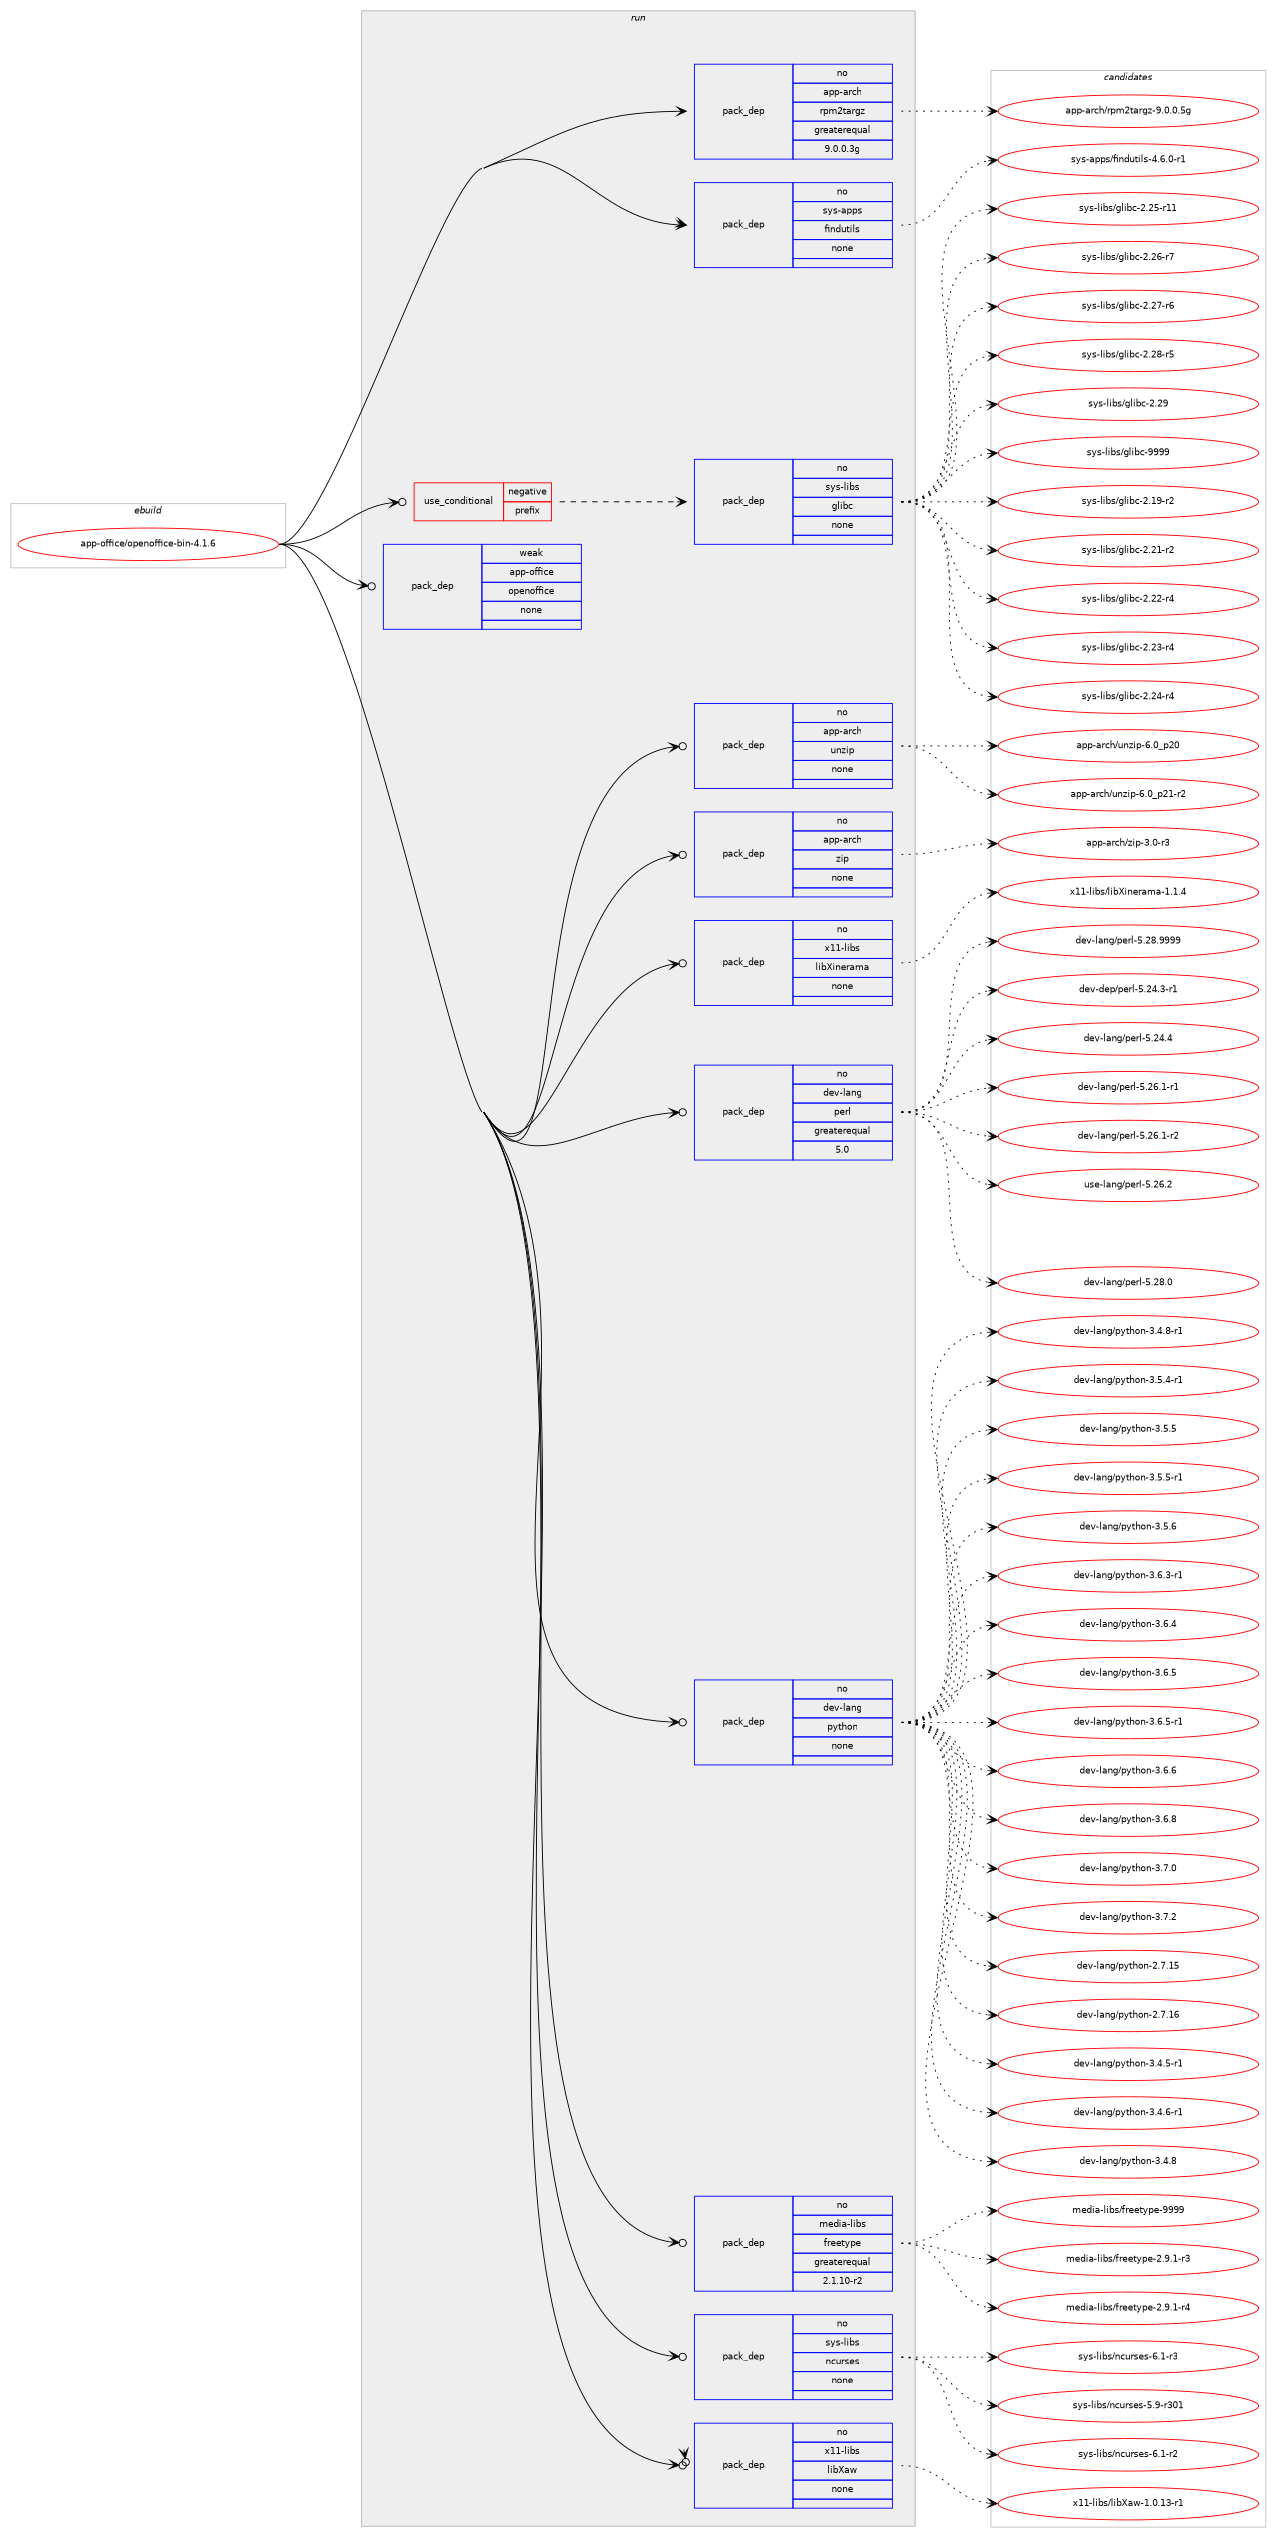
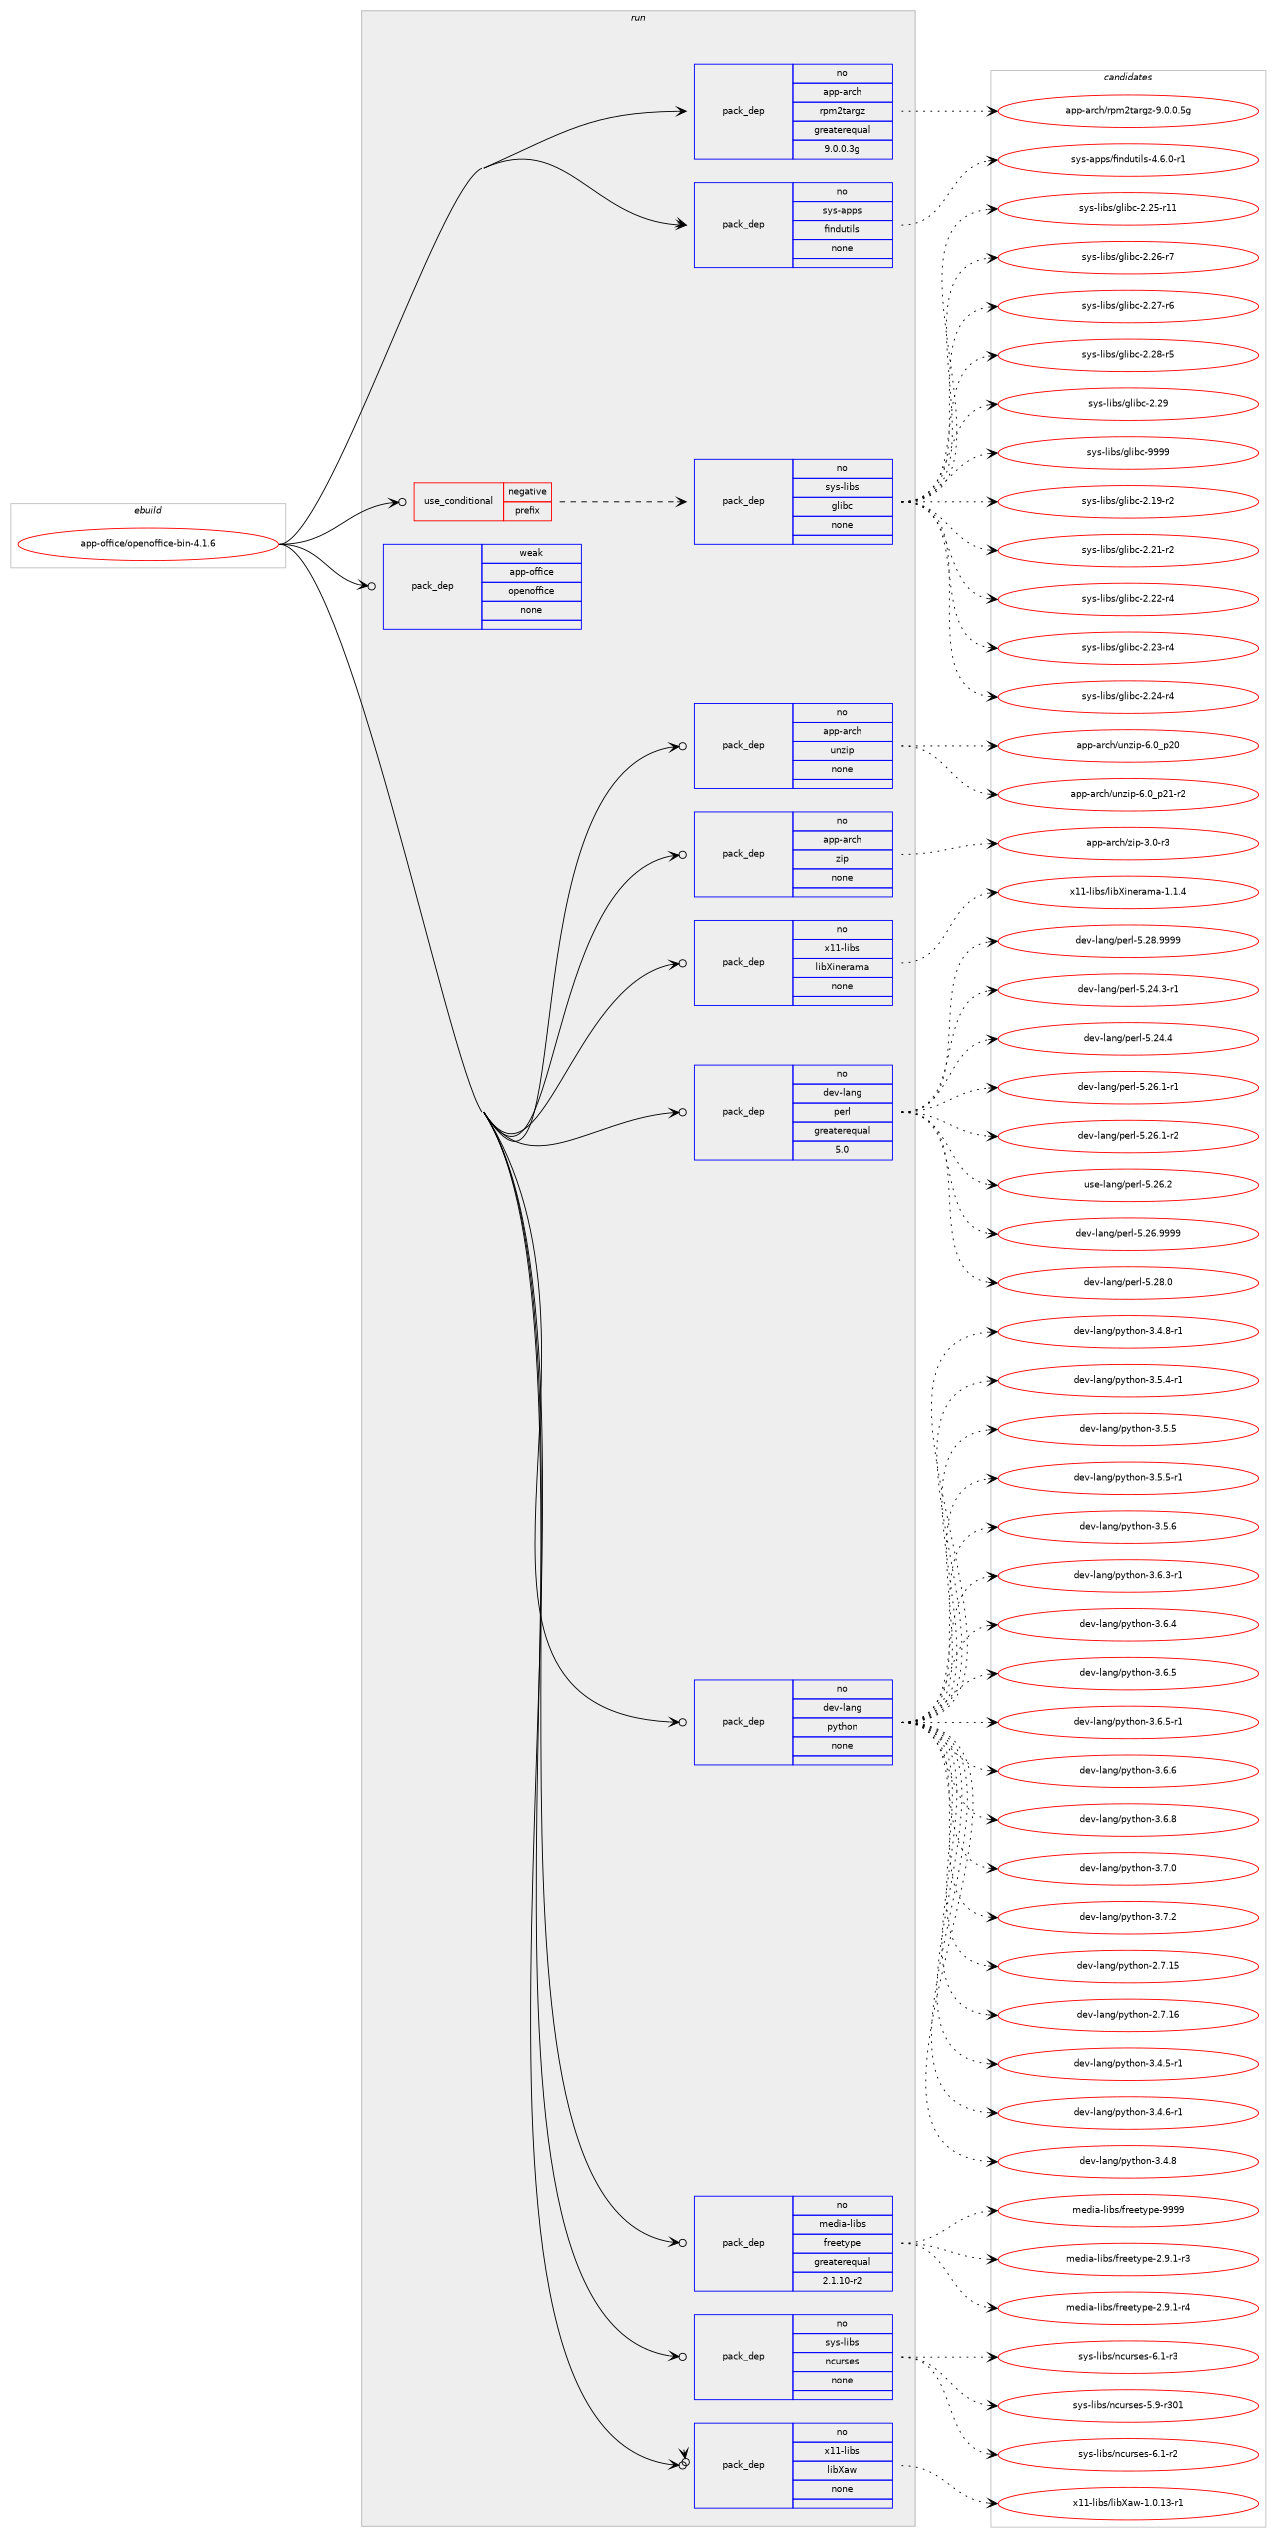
  digraph {
    compound=true
    concentrate=true
    fontname=Helvetica
    fontsize=10
    newrank=true
    rankdir=LR
    ranksep=1.5
    node [color=red fontname=Helvetica fontsize=10]
    edge [arrowhead=vee headport=w style=dotted tailport=e weight=100]
    n1 [label="app-office/openoffice-bin-4.1.6" width=4]
    n2 [color=blue label=<<TABLE BORDER="0" CELLBORDER="1" CELLSPACING="0" CELLPADDING="4" WIDTH="220"><TR><TD ROWSPAN="6" CELLPADDING="30">pack_dep</TD></TR><TR><TD WIDTH="110">no</TD></TR><TR><TD>app-arch</TD></TR><TR><TD>rpm2targz</TD></TR><TR><TD>greaterequal</TD></TR><TR><TD>9.0.0.3g</TD></TR></TABLE>> shape=none]
    n3 [color=blue label=<<TABLE BORDER="0" CELLBORDER="1" CELLSPACING="0" CELLPADDING="4" WIDTH="220"><TR><TD ROWSPAN="6" CELLPADDING="30">pack_dep</TD></TR><TR><TD WIDTH="110">no</TD></TR><TR><TD>sys-apps</TD></TR><TR><TD>findutils</TD></TR><TR><TD>none</TD></TR><TR><TD></TD></TR></TABLE>> shape=none]
    n4 [color=blue label=<<TABLE BORDER="0" CELLBORDER="1" CELLSPACING="0" CELLPADDING="4" WIDTH="220"><TR><TD ROWSPAN="6" CELLPADDING="30">pack_dep</TD></TR><TR><TD WIDTH="110">no</TD></TR><TR><TD>sys-libs</TD></TR><TR><TD>glibc</TD></TR><TR><TD>none</TD></TR><TR><TD></TD></TR></TABLE>> shape=none]
    n5 [label=<<TABLE BORDER="0" CELLBORDER="1" CELLSPACING="0" CELLPADDING="4"><TR><TD ROWSPAN="3" CELLPADDING="10">use_conditional</TD></TR><TR><TD>negative</TD></TR><TR><TD>prefix</TD></TR></TABLE>> shape=none]
    n6 [color=blue label=<<TABLE BORDER="0" CELLBORDER="1" CELLSPACING="0" CELLPADDING="4" WIDTH="220"><TR><TD ROWSPAN="6" CELLPADDING="30">pack_dep</TD></TR><TR><TD WIDTH="110">no</TD></TR><TR><TD>app-arch</TD></TR><TR><TD>unzip</TD></TR><TR><TD>none</TD></TR><TR><TD></TD></TR></TABLE>> shape=none]
    n7 [color=blue label=<<TABLE BORDER="0" CELLBORDER="1" CELLSPACING="0" CELLPADDING="4" WIDTH="220"><TR><TD ROWSPAN="6" CELLPADDING="30">pack_dep</TD></TR><TR><TD WIDTH="110">no</TD></TR><TR><TD>app-arch</TD></TR><TR><TD>zip</TD></TR><TR><TD>none</TD></TR><TR><TD></TD></TR></TABLE>> shape=none]
    n8 [color=blue label=<<TABLE BORDER="0" CELLBORDER="1" CELLSPACING="0" CELLPADDING="4" WIDTH="220"><TR><TD ROWSPAN="6" CELLPADDING="30">pack_dep</TD></TR><TR><TD WIDTH="110">no</TD></TR><TR><TD>x11-libs</TD></TR><TR><TD>libXinerama</TD></TR><TR><TD>none</TD></TR><TR><TD></TD></TR></TABLE>> shape=none]
    n9 [color=blue label=<<TABLE BORDER="0" CELLBORDER="1" CELLSPACING="0" CELLPADDING="4" WIDTH="220"><TR><TD ROWSPAN="6" CELLPADDING="30">pack_dep</TD></TR><TR><TD WIDTH="110">no</TD></TR><TR><TD>dev-lang</TD></TR><TR><TD>perl</TD></TR><TR><TD>greaterequal</TD></TR><TR><TD>5.0</TD></TR></TABLE>> shape=none]
    n10 [color=blue label=<<TABLE BORDER="0" CELLBORDER="1" CELLSPACING="0" CELLPADDING="4" WIDTH="220"><TR><TD ROWSPAN="6" CELLPADDING="30">pack_dep</TD></TR><TR><TD WIDTH="110">no</TD></TR><TR><TD>dev-lang</TD></TR><TR><TD>python</TD></TR><TR><TD>none</TD></TR><TR><TD></TD></TR></TABLE>> shape=none]
    n11 [color=blue label=<<TABLE BORDER="0" CELLBORDER="1" CELLSPACING="0" CELLPADDING="4" WIDTH="220"><TR><TD ROWSPAN="6" CELLPADDING="30">pack_dep</TD></TR><TR><TD WIDTH="110">no</TD></TR><TR><TD>media-libs</TD></TR><TR><TD>freetype</TD></TR><TR><TD>greaterequal</TD></TR><TR><TD>2.1.10-r2</TD></TR></TABLE>> shape=none]
    n12 [color=blue label=<<TABLE BORDER="0" CELLBORDER="1" CELLSPACING="0" CELLPADDING="4" WIDTH="220"><TR><TD ROWSPAN="6" CELLPADDING="30">pack_dep</TD></TR><TR><TD WIDTH="110">no</TD></TR><TR><TD>sys-libs</TD></TR><TR><TD>ncurses</TD></TR><TR><TD>none</TD></TR><TR><TD></TD></TR></TABLE>> shape=none]
    n13 [color=blue label=<<TABLE BORDER="0" CELLBORDER="1" CELLSPACING="0" CELLPADDING="4" WIDTH="220"><TR><TD ROWSPAN="6" CELLPADDING="30">pack_dep</TD></TR><TR><TD WIDTH="110">no</TD></TR><TR><TD>x11-libs</TD></TR><TR><TD>libXaw</TD></TR><TR><TD>none</TD></TR><TR><TD></TD></TR></TABLE>> shape=none]
    n14 [color=blue label=<<TABLE BORDER="0" CELLBORDER="1" CELLSPACING="0" CELLPADDING="4" WIDTH="220"><TR><TD ROWSPAN="6" CELLPADDING="30">pack_dep</TD></TR><TR><TD WIDTH="110">weak</TD></TR><TR><TD>app-office</TD></TR><TR><TD>openoffice</TD></TR><TR><TD>none</TD></TR><TR><TD></TD></TR></TABLE>> shape=none]
    n15 [label="app-arch/rpm2targz-9.0.0.5g" width=4]
    n16 [label="sys-apps/findutils-4.6.0-r1" width=4]
    n17 [label="sys-libs/glibc-2.19-r2" width=4]
    n18 [label="sys-libs/glibc-2.21-r2" width=4]
    n19 [label="sys-libs/glibc-2.22-r4" width=4]
    n20 [label="sys-libs/glibc-2.23-r4" width=4]
    n21 [label="sys-libs/glibc-2.24-r4" width=4]
    n22 [label="sys-libs/glibc-2.25-r11" width=4]
    n23 [label="sys-libs/glibc-2.26-r7" width=4]
    n24 [label="sys-libs/glibc-2.27-r6" width=4]
    n25 [label="sys-libs/glibc-2.28-r5" width=4]
    n26 [label="sys-libs/glibc-2.29" width=4]
    n27 [label="sys-libs/glibc-9999" width=4]
    n28 [label="app-arch/unzip-6.0_p20" width=4]
    n29 [label="app-arch/unzip-6.0_p21-r2" width=4]
    n30 [label="app-arch/zip-3.0-r3" width=4]
-   n31 [label="dev-dep/perl-5.24.3-r1" width=4]
+   n31 [label="dev-lang/perl-5.24.3-r1" width=4]
    n32 [label="dev-lang/perl-5.24.4" width=4]
    n33 [label="dev-lang/perl-5.26.1-r1" width=4]
    n34 [label="dev-lang/perl-5.26.1-r2" width=4]
    n35 [label="use-lang/perl-5.26.2" width=4]
+   n36 [label="dev-lang/perl-5.26.9999" width=4]
    n37 [label="dev-lang/perl-5.28.0" width=4]
    n38 [label="dev-lang/perl-5.28.9999" width=4]
    n39 [label="dev-lang/python-2.7.15" width=4]
    n40 [label="dev-lang/python-2.7.16" width=4]
    n41 [label="dev-lang/python-3.4.5-r1" width=4]
    n42 [label="dev-lang/python-3.4.6-r1" width=4]
    n43 [label="dev-lang/python-3.4.8" width=4]
    n44 [label="dev-lang/python-3.4.8-r1" width=4]
    n45 [label="dev-lang/python-3.5.4-r1" width=4]
    n46 [label="dev-lang/python-3.5.5" width=4]
    n47 [label="dev-lang/python-3.5.5-r1" width=4]
    n48 [label="dev-lang/python-3.5.6" width=4]
    n49 [label="dev-lang/python-3.6.3-r1" width=4]
    n50 [label="dev-lang/python-3.6.4" width=4]
    n51 [label="dev-lang/python-3.6.5" width=4]
    n52 [label="dev-lang/python-3.6.5-r1" width=4]
    n53 [label="dev-lang/python-3.6.6" width=4]
    n54 [label="dev-lang/python-3.6.8" width=4]
    n55 [label="dev-lang/python-3.7.0" width=4]
    n56 [label="dev-lang/python-3.7.2" width=4]
    n57 [label="media-libs/freetype-2.9.1-r3" width=4]
    n58 [label="media-libs/freetype-2.9.1-r4" width=4]
    n59 [label="media-libs/freetype-9999" width=4]
    n60 [label="sys-libs/ncurses-5.9-r301" width=4]
    n61 [label="sys-libs/ncurses-6.1-r2" width=4]
    n62 [label="sys-libs/ncurses-6.1-r3" width=4]
    n63 [label="x11-libs/libXaw-1.0.13-r1" width=4]
    n64 [label="x11-libs/libXinerama-1.1.4" width=4]
    subgraph cluster_1 {
      color=gray
      label=<<i>ebuild</i>>
      rank=same
      n1
    }
    subgraph cluster_2 {
      color=gray
      label=<<i>dependencies</i>>
      subgraph cluster_3 {
        color=gray
        fillcolor="#eeeeee"
        label=<<i>compile</i>>
        style=filled
        subgraph sub_4 {
          color=gray
          fillcolor="#eeeeee"
          label=<<i>compile</i>>
          style=filled
          n2
        }
        subgraph sub_5 {
          color=gray
          fillcolor="#eeeeee"
          label=<<i>compile</i>>
          style=filled
          n3
        }
      }
      subgraph cluster_6 {
        color=gray
        fillcolor="#eeeeee"
        label=<<i>compile and run</i>>
        style=filled
        subgraph sub_7 {
          color=gray
          fillcolor="#eeeeee"
          label=<<i>compile and run</i>>
          style=filled
          n5
          subgraph sub_8 {
            color=gray
            fillcolor="#eeeeee"
            label=<<i>compile and run</i>>
            style=filled
            n4
          }
        }
        subgraph sub_9 {
          color=gray
          fillcolor="#eeeeee"
          label=<<i>compile and run</i>>
          style=filled
          n6
        }
        subgraph sub_10 {
          color=gray
          fillcolor="#eeeeee"
          label=<<i>compile and run</i>>
          style=filled
          n7
        }
        subgraph sub_11 {
          color=gray
          fillcolor="#eeeeee"
          label=<<i>compile and run</i>>
          style=filled
          n8
        }
        subgraph sub_12 {
          color=gray
          fillcolor="#eeeeee"
          label=<<i>compile and run</i>>
          style=filled
          n9
        }
        subgraph sub_13 {
          color=gray
          fillcolor="#eeeeee"
          label=<<i>compile and run</i>>
          style=filled
          n10
        }
        subgraph sub_14 {
          color=gray
          fillcolor="#eeeeee"
          label=<<i>compile and run</i>>
          style=filled
          n11
        }
        subgraph sub_15 {
          color=gray
          fillcolor="#eeeeee"
          label=<<i>compile and run</i>>
          style=filled
          n12
        }
        subgraph sub_16 {
          color=gray
          fillcolor="#eeeeee"
          label=<<i>compile and run</i>>
          style=filled
          n13
        }
        subgraph sub_17 {
          color=gray
          fillcolor="#eeeeee"
          label=<<i>compile and run</i>>
          style=filled
          n14
        }
      }
      subgraph cluster_18 {
        color=gray
        fillcolor="#eeeeee"
        label=<<i>run</i>>
        style=filled
      }
    }
    subgraph cluster_19 {
      color=gray
      label=<<i>candidates</i>>
      rank=same
      subgraph sub_20 {
        color=black
        label=<<i>candidates</i>>
        nodesep=1
        rank=same
        n15
      }
      subgraph sub_21 {
        color=black
        label=<<i>candidates</i>>
        nodesep=1
        rank=same
        n16
      }
      subgraph sub_22 {
        color=black
        label=<<i>candidates</i>>
        nodesep=1
        rank=same
        n17
        n18
        n19
        n20
        n21
        n22
        n23
        n24
        n25
        n26
        n27
      }
      subgraph sub_23 {
        color=black
        label=<<i>candidates</i>>
        nodesep=1
        rank=same
        n28
        n29
      }
      subgraph sub_24 {
        color=black
        label=<<i>candidates</i>>
        nodesep=1
        rank=same
        n30
      }
      subgraph sub_25 {
        color=black
        label=<<i>candidates</i>>
        nodesep=1
        rank=same
        n31
        n32
        n33
        n34
        n35
+       n36
        n37
        n38
      }
      subgraph sub_26 {
        color=black
        label=<<i>candidates</i>>
        nodesep=1
        rank=same
        n39
        n40
        n41
        n42
        n43
        n44
        n45
        n46
        n47
        n48
        n49
        n50
        n51
        n52
        n53
        n54
        n55
        n56
      }
      subgraph sub_27 {
        color=black
        label=<<i>candidates</i>>
        nodesep=1
        rank=same
        n57
        n58
        n59
      }
      subgraph sub_28 {
        color=black
        label=<<i>candidates</i>>
        nodesep=1
        rank=same
        n60
        n61
        n62
      }
      subgraph sub_29 {
        color=black
        label=<<i>candidates</i>>
        nodesep=1
        rank=same
        n63
      }
      subgraph sub_30 {
        color=black
        label=<<i>candidates</i>>
        nodesep=1
        rank=same
        n64
      }
      subgraph sub_31 {
        color=black
        label=<<i>candidates</i>>
        nodesep=1
        rank=same
      }
    }
    n1 -> n2 [style=solid weight=20]
    n1 -> n3 [style=solid weight=20]
    n1 -> n5 [arrowhead=odotvee style=solid weight=20]
    n1 -> n6 [arrowhead=odotvee style=solid weight=20]
    n1 -> n7 [arrowhead=odotvee style=solid weight=20]
    n1 -> n8 [arrowhead=odotvee style=solid weight=20]
    n1 -> n9 [arrowhead=odotvee style=solid weight=20]
    n1 -> n10 [arrowhead=odotvee style=solid weight=20]
    n1 -> n11 [arrowhead=odotvee style=solid weight=20]
    n1 -> n12 [arrowhead=odotvee style=solid weight=20]
    n1 -> n13 [arrowhead=odotvee style=solid weight=20]
    n1 -> n14 [arrowhead=odotvee style=solid weight=20]
    n2 -> n15
    n3 -> n16
    n4 -> n17
    n4 -> n18
    n4 -> n19
    n4 -> n20
    n4 -> n21
    n4 -> n22
    n4 -> n23
    n4 -> n24
    n4 -> n25
    n4 -> n26
    n4 -> n27
    n5 -> n4 [style=dashed weight=20]
    n6 -> n28
    n6 -> n29
    n7 -> n30
    n8 -> n64
    n9 -> n31
    n9 -> n32
    n9 -> n33
    n9 -> n34
    n9 -> n35
+   n9 -> n36
    n9 -> n37
    n9 -> n38
    n10 -> n39
    n10 -> n40
    n10 -> n41
    n10 -> n42
    n10 -> n43
    n10 -> n44
    n10 -> n45
    n10 -> n46
    n10 -> n47
    n10 -> n48
    n10 -> n49
    n10 -> n50
    n10 -> n51
    n10 -> n52
    n10 -> n53
    n10 -> n54
    n10 -> n55
    n10 -> n56
    n11 -> n57
    n11 -> n58
    n11 -> n59
    n12 -> n60
    n12 -> n61
    n12 -> n62
    n13 -> n63
  }
